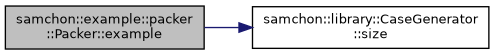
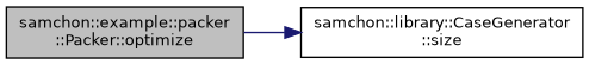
  digraph {
    rankdir=LR
    node [color=black fontname=Helvetica fontsize=10 shape=record style=filled]
-   n1 [fillcolor=grey75 fontcolor=black height=0.2 label="samchon::example::packer\l::Packer::example" width=0.4]
+   n1 [fillcolor=grey75 fontcolor=black height=0.2 label="samchon::example::packer\l::Packer::optimize" width=0.4]
    n2 [fillcolor=white height=0.2 label="samchon::library::CaseGenerator\l::size" width=0.4]
    n1 -> n2 [color=midnightblue fontname=Helvetica fontsize=10 labelfontname=Helvetica labelfontsize=10 style=solid]
  }
